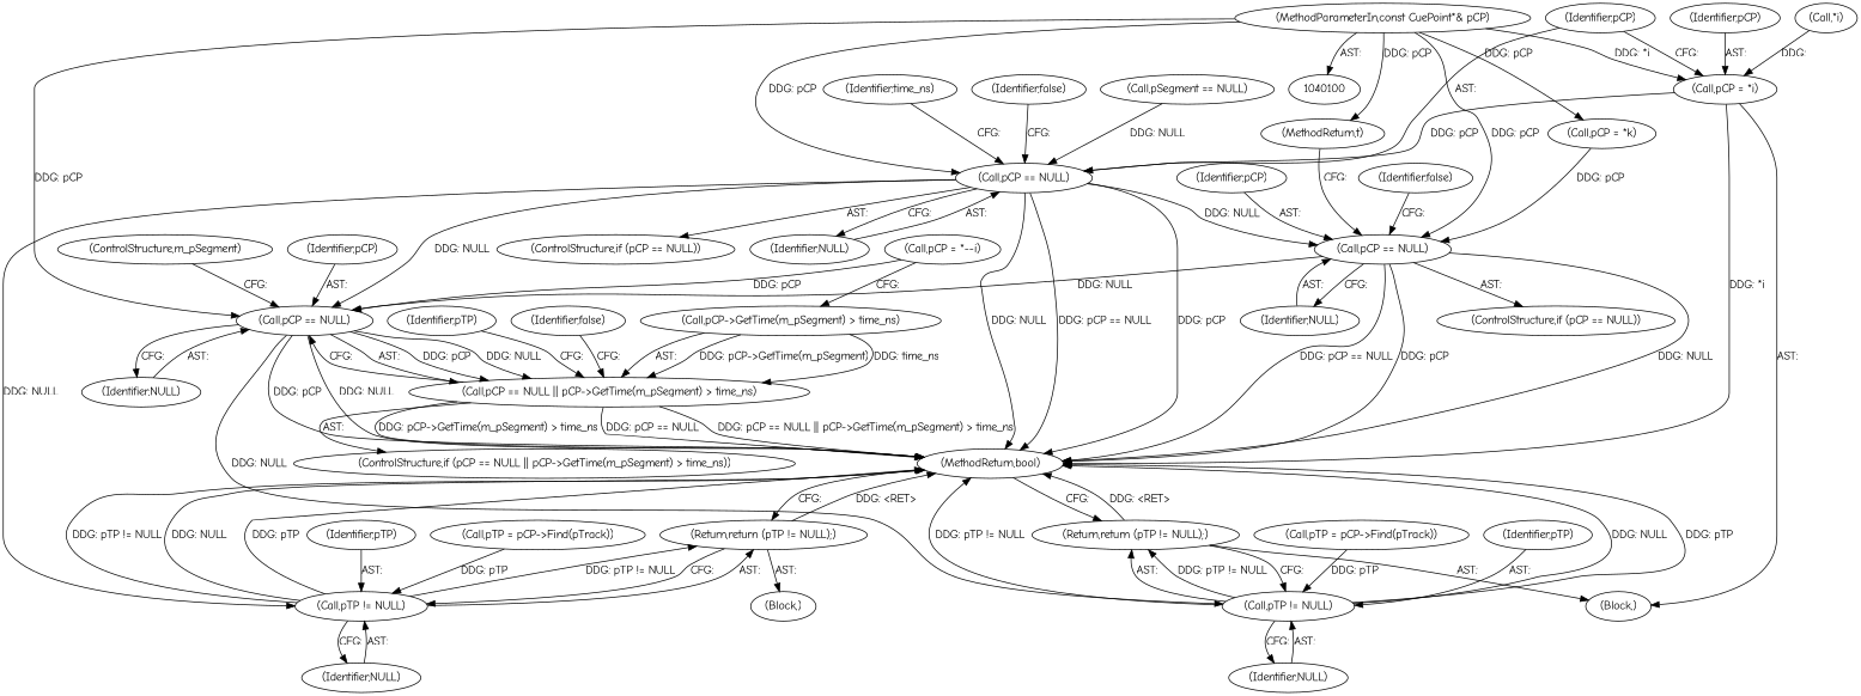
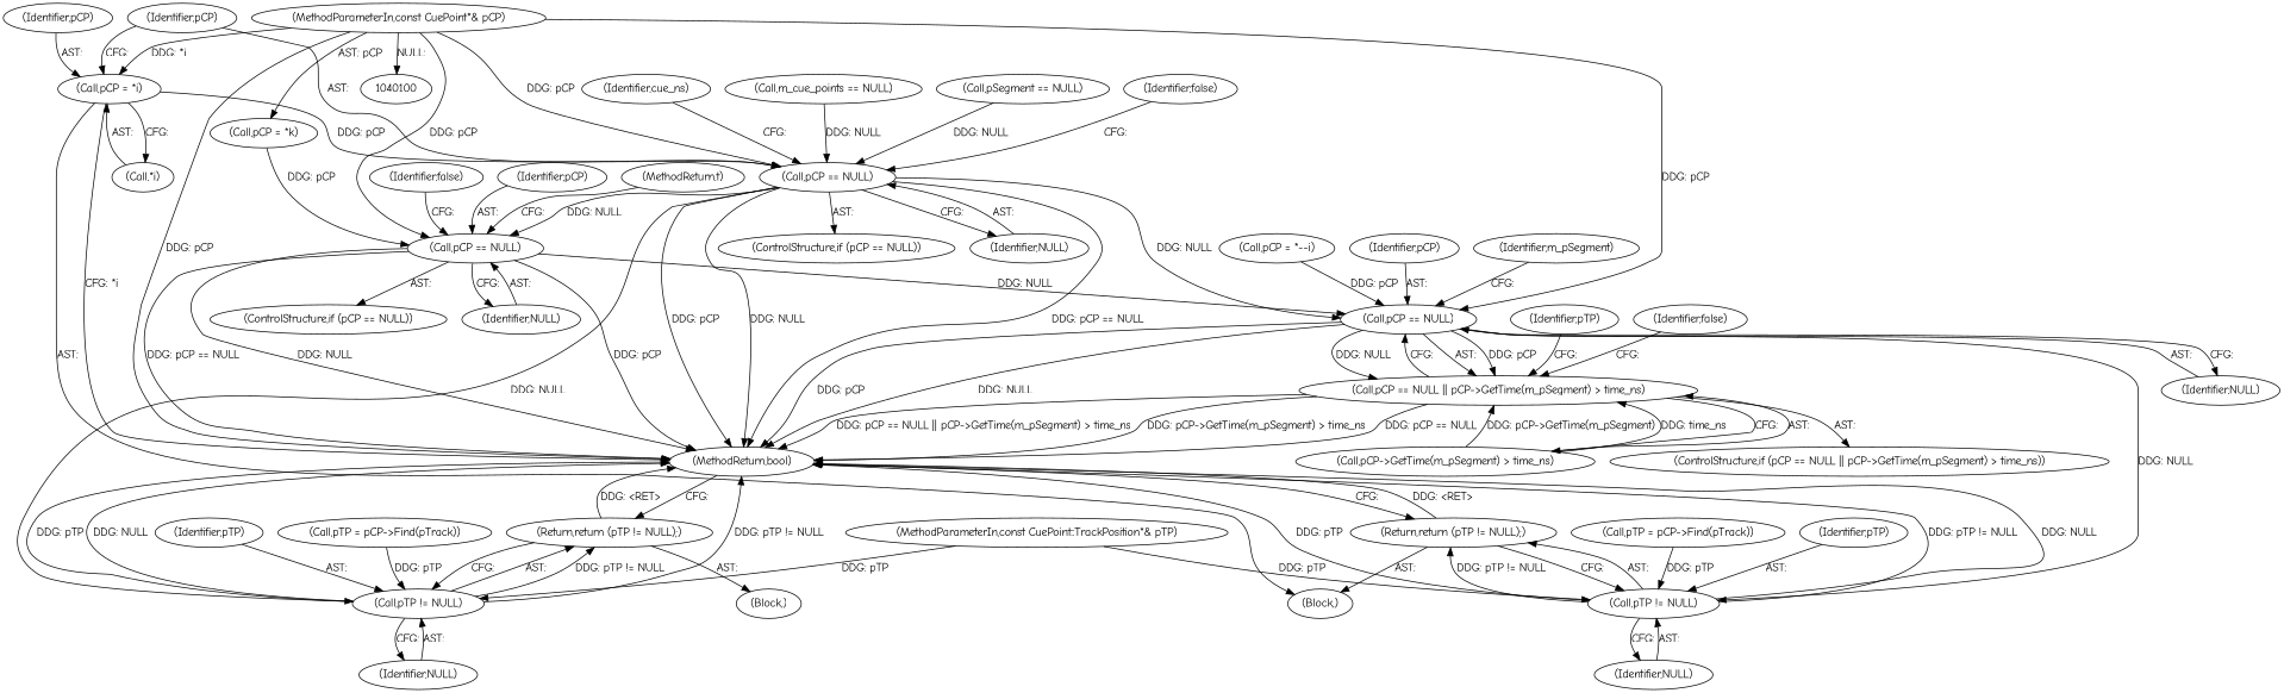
  digraph {
    fontname="Comic Neue"
    node [fontname="Comic Neue"]
    edge [fontname="Comic Neue"]
    n1 [label="(Call,pCP = *i)"]
    n2 [label="(Call,pCP == NULL)"]
    n3 [label="(Block,)"]
    n4 [label="(MethodReturn,bool)"]
    n5 [label="(Call,*i)"]
    n6 [label="(Call,pCP == NULL)"]
    n7 [label="(Call,pCP == NULL)"]
    n8 [label="(Call,pTP != NULL)"]
    n9 [label="(ControlStructure,if (pCP == NULL))"]
    n10 [label="(Identifier,NULL)"]
    n11 [label="(Return,return (pTP != NULL);)"]
    n12 [label="(Return,return (pTP != NULL);)"]
    n13 [label="(MethodParameterIn,const CuePoint*& pCP)"]
    n14 [label="(Call,pCP = *k)"]
    n15 [label=1040100]
    n16 [label="(ControlStructure,if (pCP == NULL))"]
    n17 [label="(Identifier,NULL)"]
    n18 [label="(Call,pCP == NULL || pCP->GetTime(m_pSegment) > time_ns)"]
    n19 [label="(Call,pTP != NULL)"]
    n20 [label="(Identifier,NULL)"]
    n21 [label="(Call,pCP = *--i)"]
    n22 [label="(Identifier,NULL)"]
    n23 [label="(Block,)"]
    n24 [label="(Call,pCP->GetTime(m_pSegment) > time_ns)"]
    n25 [label="(ControlStructure,if (pCP == NULL || pCP->GetTime(m_pSegment) > time_ns))"]
    n26 [label="(Identifier,NULL)"]
    n27 [label="(Identifier,pTP)"]
    n28 [label="(Identifier,pCP)"]
    n29 [label="(Identifier,pCP)"]
    n30 [label="(Identifier,false)"]
-   n31 [label="(ControlStructure,m_pSegment)"]
+   n31 [label="(Identifier,m_pSegment)"]
    n32 [label="(Identifier,false)"]
    n33 [label="(Call,pTP = pCP->Find(pTrack))"]
    n34 [label="(Identifier,pTP)"]
-   n35 [label="(Identifier,time_ns)"]
+   n35 [label="(Identifier,cue_ns)"]
+   n36 [label="(Call,m_cue_points == NULL)"]
    n37 [label="(Identifier,pCP)"]
    n38 [label="(MethodReturn,t)"]
    n39 [label="(Identifier,pTP)"]
    n40 [label="(Call,pSegment == NULL)"]
    n41 [label="(Call,pTP = pCP->Find(pTrack))"]
    n42 [label="(Identifier,false)"]
    n43 [label="(Identifier,pCP)"]
+   n44 [label="(MethodParameterIn,const CuePoint::TrackPosition*& pTP)"]
    n1 -> n2 [label="DDG: pCP"]
    n1 -> n3 [label="AST: "]
-   n1 -> n4 [label="DDG: *i"]
+   n1 -> n4 [label="CFG: *i"]
+   n1 -> n5 [label="CFG: "]
    n2 -> n4 [label="DDG: pCP == NULL"]
    n2 -> n4 [label="DDG: pCP"]
    n2 -> n4 [label="DDG: NULL"]
    n2 -> n6 [label="DDG: NULL"]
    n2 -> n7 [label="DDG: NULL"]
    n2 -> n8 [label="DDG: NULL"]
    n2 -> n9 [label="AST: "]
    n2 -> n10 [label="CFG: "]
    n4 -> n11 [label="CFG: "]
    n4 -> n12 [label="CFG: "]
-   n5 -> n1 [label="DDG: "]
+   n5 -> n1 [label="AST: "]
    n6 -> n4 [label="DDG: pCP"]
    n6 -> n4 [label="DDG: pCP == NULL"]
    n6 -> n4 [label="DDG: NULL"]
    n6 -> n7 [label="DDG: NULL"]
    n6 -> n16 [label="AST: "]
    n6 -> n17 [label="CFG: "]
    n7 -> n4 [label="DDG: pCP"]
    n7 -> n4 [label="DDG: NULL"]
    n7 -> n18 [label="AST: "]
    n7 -> n18 [label="DDG: pCP"]
    n7 -> n18 [label="DDG: NULL"]
    n7 -> n19 [label="DDG: NULL"]
    n7 -> n20 [label="CFG: "]
    n8 -> n4 [label="DDG: NULL"]
    n8 -> n4 [label="DDG: pTP"]
    n8 -> n4 [label="DDG: pTP != NULL"]
    n8 -> n11 [label="AST: "]
    n8 -> n11 [label="DDG: pTP != NULL"]
    n8 -> n22 [label="CFG: "]
    n10 -> n2 [label="AST: "]
    n11 -> n4 [label="DDG: <RET>"]
    n11 -> n8 [label="CFG: "]
    n11 -> n23 [label="AST: "]
    n12 -> n3 [label="AST: "]
    n12 -> n4 [label="DDG: <RET>"]
    n12 -> n19 [label="CFG: "]
    n13 -> n1 [label="DDG: *i"]
    n13 -> n2 [label="DDG: pCP"]
-   n13 -> n38 [label="DDG: pCP"]
+   n13 -> n4 [label="DDG: pCP"]
    n13 -> n6 [label="DDG: pCP"]
    n13 -> n7 [label="DDG: pCP"]
-   n13 -> n14 [label="DDG: pCP"]
-   n13 -> n15 [label="AST: "]
+   n13 -> n14 [label="AST: pCP"]
+   n13 -> n15 [label="NULL: "]
    n14 -> n6 [label="DDG: pCP"]
    n17 -> n6 [label="AST: "]
    n18 -> n4 [label="DDG: pCP == NULL"]
    n18 -> n4 [label="DDG: pCP == NULL || pCP->GetTime(m_pSegment) > time_ns"]
    n18 -> n4 [label="DDG: pCP->GetTime(m_pSegment) > time_ns"]
    n18 -> n7 [label="CFG: "]
-   n21 -> n24 [label="CFG: "]
+   n18 -> n24 [label="CFG: "]
    n18 -> n25 [label="AST: "]
    n19 -> n4 [label="DDG: pTP != NULL"]
    n19 -> n4 [label="DDG: NULL"]
    n19 -> n4 [label="DDG: pTP"]
    n19 -> n12 [label="AST: "]
    n19 -> n12 [label="DDG: pTP != NULL"]
    n19 -> n26 [label="CFG: "]
    n20 -> n7 [label="AST: "]
    n21 -> n7 [label="DDG: pCP"]
    n22 -> n8 [label="AST: "]
    n24 -> n18 [label="AST: "]
    n24 -> n18 [label="DDG: pCP->GetTime(m_pSegment)"]
    n24 -> n18 [label="DDG: time_ns"]
    n26 -> n19 [label="AST: "]
    n27 -> n18 [label="CFG: "]
    n28 -> n1 [label="CFG: "]
    n28 -> n2 [label="AST: "]
    n29 -> n7 [label="AST: "]
    n30 -> n6 [label="CFG: "]
    n31 -> n7 [label="CFG: "]
    n32 -> n18 [label="CFG: "]
    n33 -> n19 [label="DDG: pTP"]
    n34 -> n8 [label="AST: "]
    n35 -> n2 [label="CFG: "]
+   n36 -> n2 [label="DDG: NULL"]
    n37 -> n6 [label="AST: "]
    n38 -> n6 [label="CFG: "]
    n39 -> n19 [label="AST: "]
    n40 -> n2 [label="DDG: NULL"]
    n41 -> n8 [label="DDG: pTP"]
    n42 -> n2 [label="CFG: "]
    n43 -> n1 [label="AST: "]
+   n44 -> n8 [label="DDG: pTP"]
+   n44 -> n19 [label="DDG: pTP"]
  }
